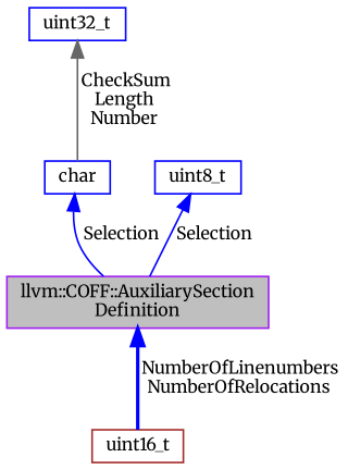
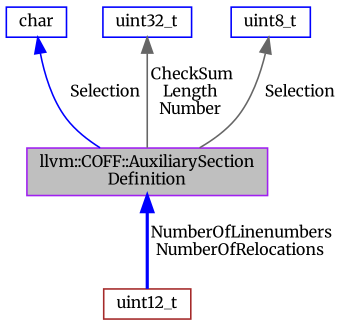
  digraph {
    fontname=Merriweather
    node [color=blue fontname=Merriweather fontsize=10 shape=record]
    edge [color=blue dir=back fontname=Merriweather fontsize=10 labelfontname=Helvetica labelfontsize=10 style=solid]
    n1 [color=purple fillcolor=grey75 fontcolor=black height=0.2 label="llvm::COFF::AuxiliarySection\lDefinition" style=filled width=0.4]
-   n2 [color=brown height=0.2 label=uint16_t width=0.4]
+   n2 [color=brown height=0.2 label=uint12_t width=0.4]
    n3 [height=0.2 label=char width=0.4]
    n4 [height=0.2 label=uint32_t width=0.4]
    n5 [height=0.2 label=uint8_t width=0.4]
    n1 -> n2 [label=" NumberOfLinenumbers\nNumberOfRelocations" style=bold]
    n3 -> n1 [label=" Selection"]
-   n4 -> n3 [color=gray40 label=" CheckSum\nLength\nNumber"]
-   n5 -> n1 [label=" Selection"]
+   n4 -> n1 [color=gray40 label=" CheckSum\nLength\nNumber"]
+   n5 -> n1 [color=gray40 label=" Selection"]
  }
